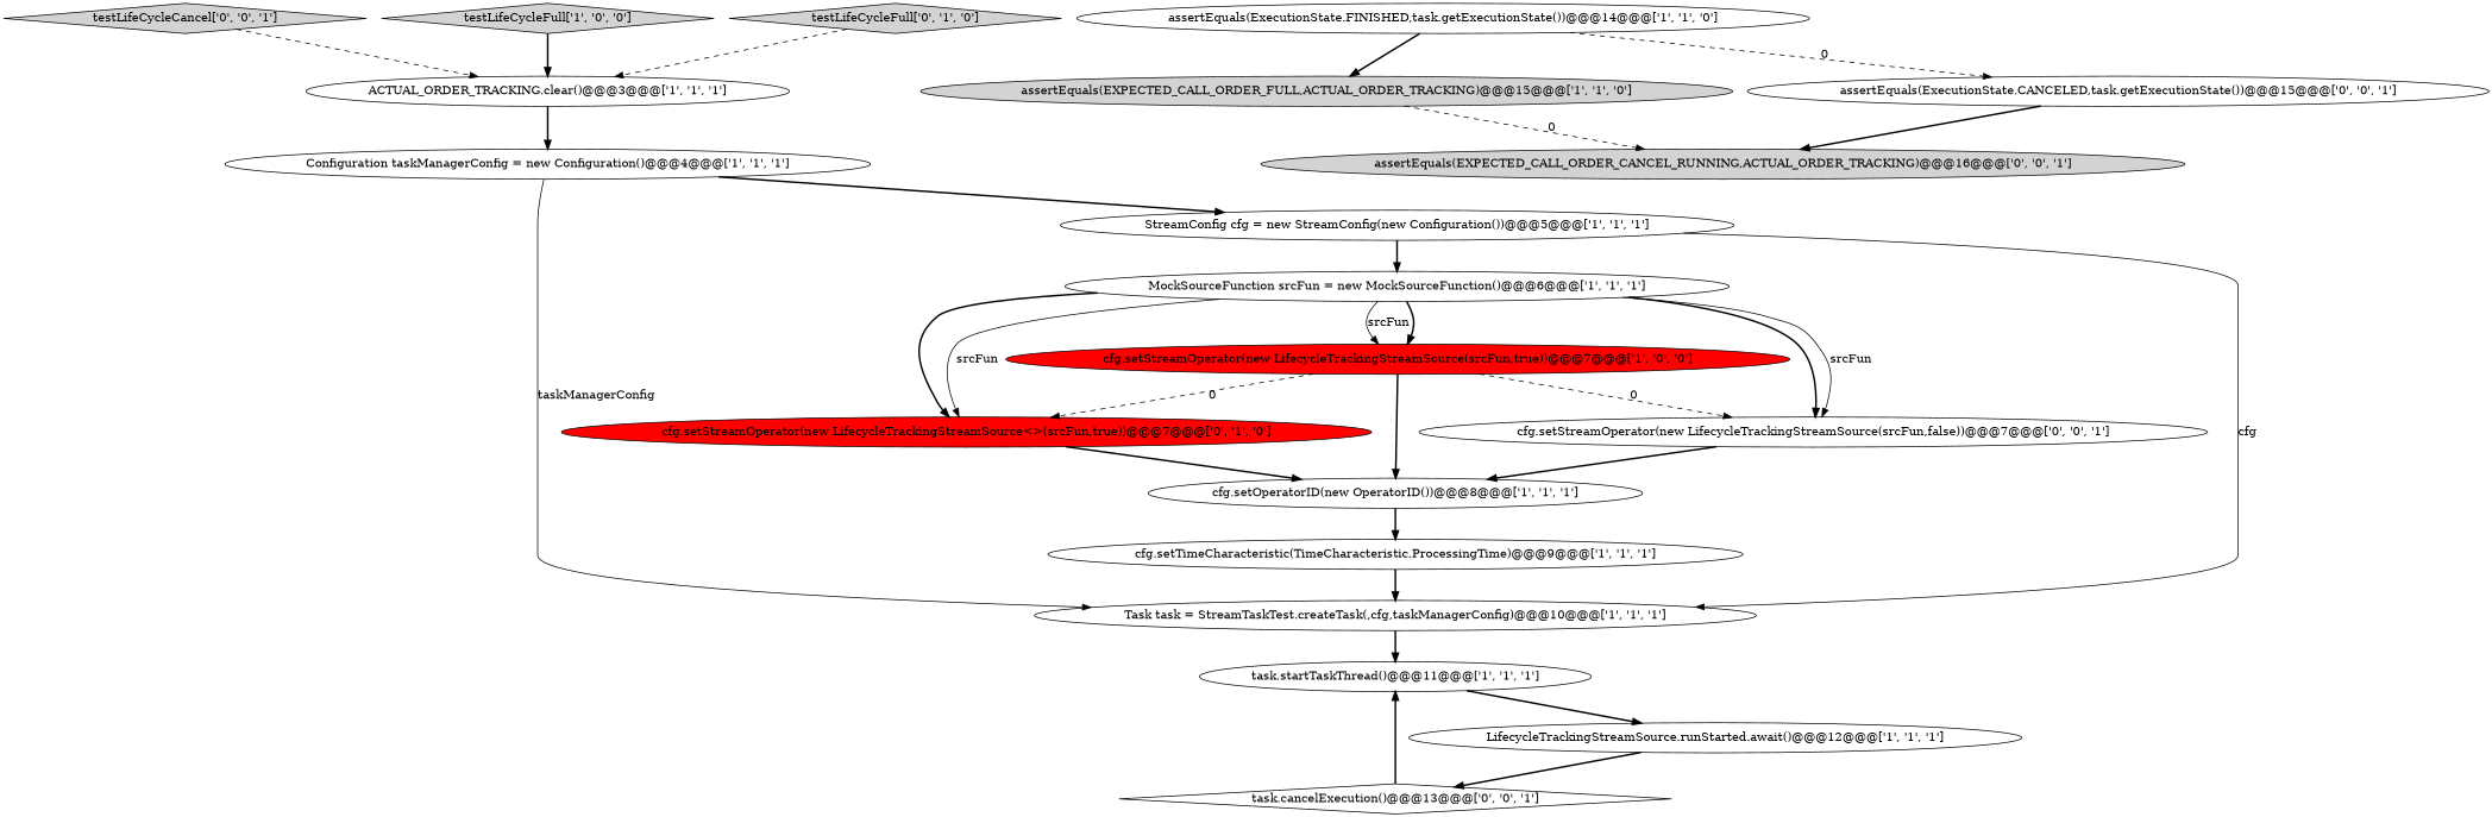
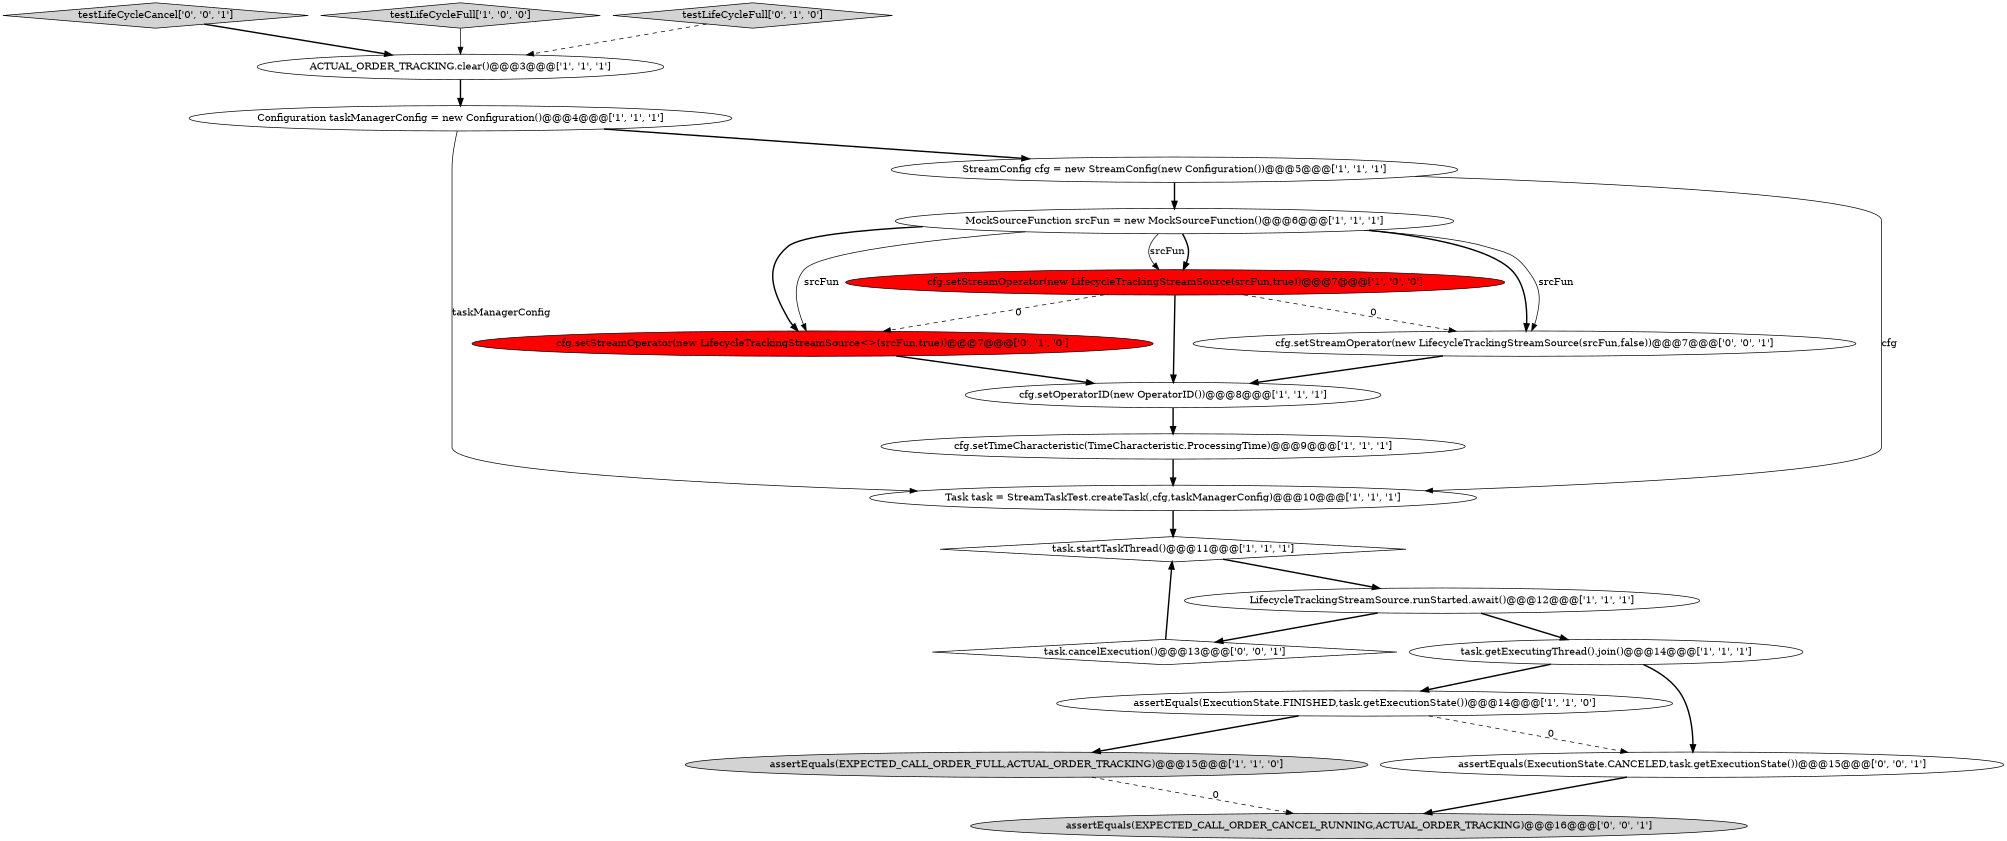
  digraph {
    node [fillcolor=white shape=ellipse style=filled]
    edge [style=bold]
    n1 [fillcolor=red label="cfg.setStreamOperator(new LifecycleTrackingStreamSource(srcFun,true))@@@7@@@['1', '0', '0']"]
    n2 [label="cfg.setOperatorID(new OperatorID())@@@8@@@['1', '1', '1']"]
    n3 [fillcolor=red label="cfg.setStreamOperator(new LifecycleTrackingStreamSource<>(srcFun,true))@@@7@@@['0', '1', '0']"]
    n4 [label="cfg.setStreamOperator(new LifecycleTrackingStreamSource(srcFun,false))@@@7@@@['0', '0', '1']"]
    n5 [label="cfg.setTimeCharacteristic(TimeCharacteristic.ProcessingTime)@@@9@@@['1', '1', '1']"]
    n6 [label="Task task = StreamTaskTest.createTask(,cfg,taskManagerConfig)@@@10@@@['1', '1', '1']"]
    n7 [fillcolor=lightgray label="assertEquals(EXPECTED_CALL_ORDER_FULL,ACTUAL_ORDER_TRACKING)@@@15@@@['1', '1', '0']"]
    n8 [fillcolor=lightgray label="assertEquals(EXPECTED_CALL_ORDER_CANCEL_RUNNING,ACTUAL_ORDER_TRACKING)@@@16@@@['0', '0', '1']"]
    n9 [label="assertEquals(ExecutionState.FINISHED,task.getExecutionState())@@@14@@@['1', '1', '0']"]
    n10 [label="assertEquals(ExecutionState.CANCELED,task.getExecutionState())@@@15@@@['0', '0', '1']"]
    n11 [label="task.cancelExecution()@@@13@@@['0', '0', '1']" shape=diamond]
-   n12 [label="task.startTaskThread()@@@11@@@['1', '1', '1']"]
+   n12 [label="task.startTaskThread()@@@11@@@['1', '1', '1']" shape=diamond]
+   n13 [label="task.getExecutingThread().join()@@@14@@@['1', '1', '1']"]
    n14 [fillcolor=lightgray label="testLifeCycleCancel['0', '0', '1']" shape=diamond]
    n15 [label="ACTUAL_ORDER_TRACKING.clear()@@@3@@@['1', '1', '1']"]
    n16 [label="Configuration taskManagerConfig = new Configuration()@@@4@@@['1', '1', '1']"]
    n17 [label="MockSourceFunction srcFun = new MockSourceFunction()@@@6@@@['1', '1', '1']"]
    n18 [label="StreamConfig cfg = new StreamConfig(new Configuration())@@@5@@@['1', '1', '1']"]
    n19 [label="LifecycleTrackingStreamSource.runStarted.await()@@@12@@@['1', '1', '1']"]
    n20 [fillcolor=lightgray label="testLifeCycleFull['1', '0', '0']" shape=diamond]
    n21 [fillcolor=lightgray label="testLifeCycleFull['0', '1', '0']" shape=diamond]
    n1 -> n2
    n1 -> n3 [label=0 style=dashed]
    n1 -> n4 [label=0 style=dashed]
    n2 -> n5
    n3 -> n2
    n4 -> n2
    n5 -> n6
    n6 -> n12
    n7 -> n8 [label=0 style=dashed]
    n9 -> n7
    n9 -> n10 [label=0 style=dashed]
    n10 -> n8
    n11 -> n12
    n12 -> n19
-   n14 -> n15 [style=dashed]
+   n13 -> n9
+   n13 -> n10
+   n14 -> n15
    n15 -> n16
    n16 -> n6 [label=taskManagerConfig style=solid]
    n16 -> n18
    n17 -> n1
    n17 -> n1 [label=srcFun style=solid]
    n17 -> n3
    n17 -> n3 [label=srcFun style=solid]
    n17 -> n4
    n17 -> n4 [label=srcFun style=solid]
    n18 -> n6 [label=cfg style=solid]
    n18 -> n17
    n19 -> n11
-   n20 -> n15
+   n19 -> n13
+   n20 -> n15 [style=solid]
    n21 -> n15 [style=dashed]
  }
